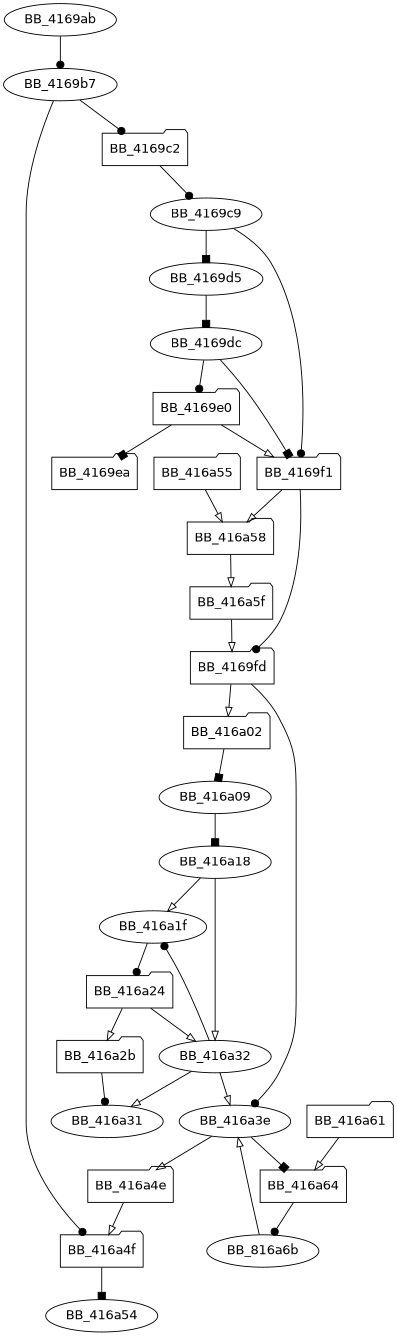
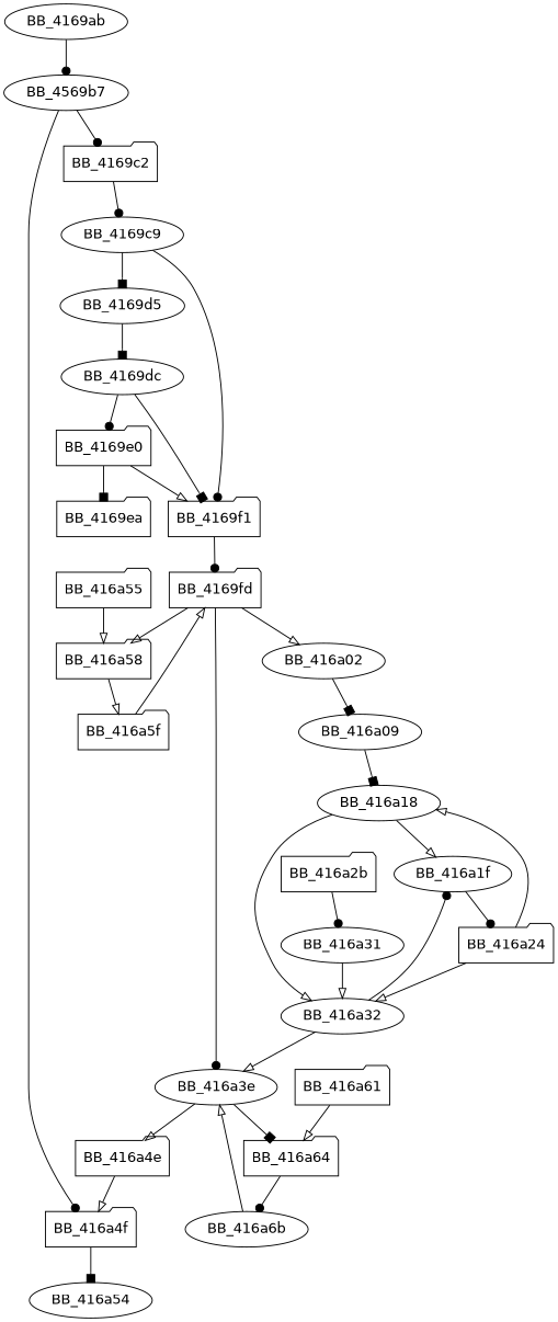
  digraph {
    fontname="DejaVu Sans"
    node [fontname="DejaVu Sans" shape=folder]
    edge [arrowhead=onormal fontname="DejaVu Sans"]
    BB_4169ab [shape=ellipse]
-   BB_4169b7 [shape=ellipse]
+   BB_4169b7 [shape=ellipse label=BB_4569b7]
    BB_4169c2
    BB_416a4f
    BB_4169c9 [shape=ellipse]
    BB_416a54 [shape=ellipse]
    BB_4169d5 [shape=ellipse]
    BB_4169f1
    BB_4169dc [shape=ellipse]
    BB_4169fd
    BB_4169e0
-   BB_416a02
+   BB_416a02 [shape=ellipse]
    BB_416a3e [shape=ellipse]
    BB_416a58
    BB_4169ea
    BB_416a09 [shape=ellipse]
    BB_416a4e
    BB_416a64
    BB_416a5f
    BB_416a18 [shape=ellipse]
-   BB_416a6b [shape=ellipse label=BB_816a6b]
+   BB_416a6b [shape=ellipse]
    BB_416a1f [shape=ellipse]
    BB_416a32 [shape=ellipse]
    BB_416a24
    BB_416a2b
    BB_416a31 [shape=ellipse]
    BB_416a55
    BB_416a61
    BB_4169ab -> BB_4169b7 [arrowhead=dot]
    BB_4169b7 -> BB_4169c2 [arrowhead=dot]
    BB_4169b7 -> BB_416a4f [arrowhead=dot]
    BB_4169c2 -> BB_4169c9 [arrowhead=dot]
    BB_416a4f -> BB_416a54 [arrowhead=box]
    BB_4169c9 -> BB_4169d5 [arrowhead=box]
    BB_4169c9 -> BB_4169f1 [arrowhead=dot]
    BB_4169d5 -> BB_4169dc [arrowhead=box]
    BB_4169f1 -> BB_4169fd [arrowhead=dot]
    BB_4169dc -> BB_4169f1 [arrowhead=box]
    BB_4169dc -> BB_4169e0 [arrowhead=dot]
    BB_4169fd -> BB_416a02
    BB_4169fd -> BB_416a3e [arrowhead=dot]
-   BB_4169f1 -> BB_416a58
+   BB_4169fd -> BB_416a58
    BB_4169e0 -> BB_4169f1
    BB_4169e0 -> BB_4169ea [arrowhead=box]
    BB_416a02 -> BB_416a09 [arrowhead=box]
    BB_416a3e -> BB_416a4e
    BB_416a3e -> BB_416a64 [arrowhead=box]
    BB_416a58 -> BB_416a5f
    BB_416a09 -> BB_416a18 [arrowhead=box]
    BB_416a4e -> BB_416a4f
    BB_416a64 -> BB_416a6b [arrowhead=dot]
    BB_416a5f -> BB_4169fd
    BB_416a18 -> BB_416a1f
    BB_416a18 -> BB_416a32
    BB_416a6b -> BB_416a3e
    BB_416a1f -> BB_416a24 [arrowhead=dot]
    BB_416a32 -> BB_416a3e
    BB_416a32 -> BB_416a1f [arrowhead=dot]
    BB_416a24 -> BB_416a32
-   BB_416a24 -> BB_416a2b
+   BB_416a24 -> BB_416a18
    BB_416a2b -> BB_416a31 [arrowhead=dot]
-   BB_416a32 -> BB_416a31
+   BB_416a31 -> BB_416a32
    BB_416a55 -> BB_416a58
    BB_416a61 -> BB_416a64
  }
